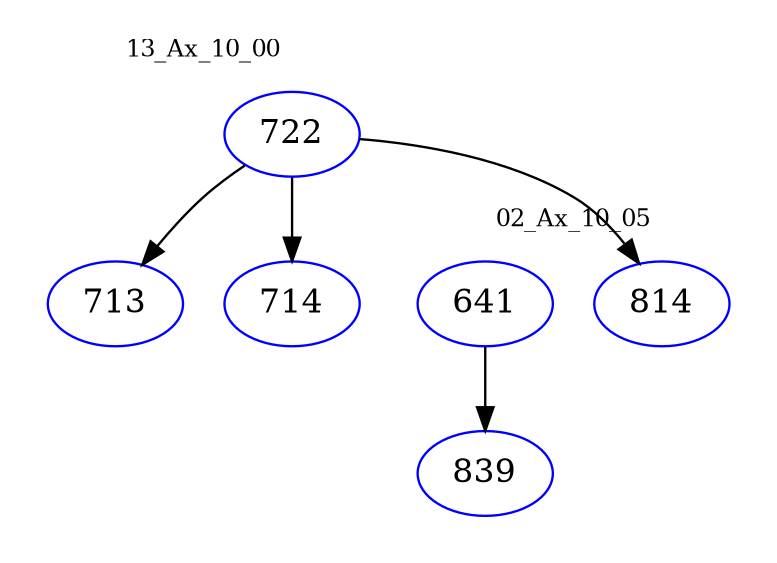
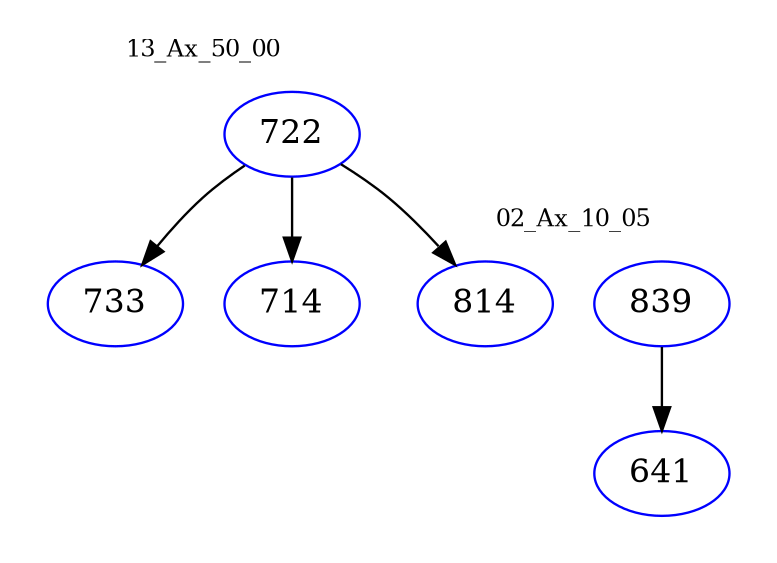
  digraph {
    node [color=blue]
    edge [color=black]
    n1 [label=722]
-   n2 [label=713]
+   n2 [label=733]
    n3 [label=714]
    n4 [label=839]
    n5 [label=814]
    n6 [label=641]
    subgraph cluster_1 {
      color=white
      fontsize=10
-     label="13_Ax_10_00"
+     label="13_Ax_50_00"
      n1
      n2
      n3
    }
    subgraph cluster_2 {
      color=white
      fontsize=10
      label="02_Ax_10_05"
      n4
      n5
      n6
    }
    n1 -> n2
    n1 -> n3
    n1 -> n5
-   n6 -> n4
+   n4 -> n6
  }
